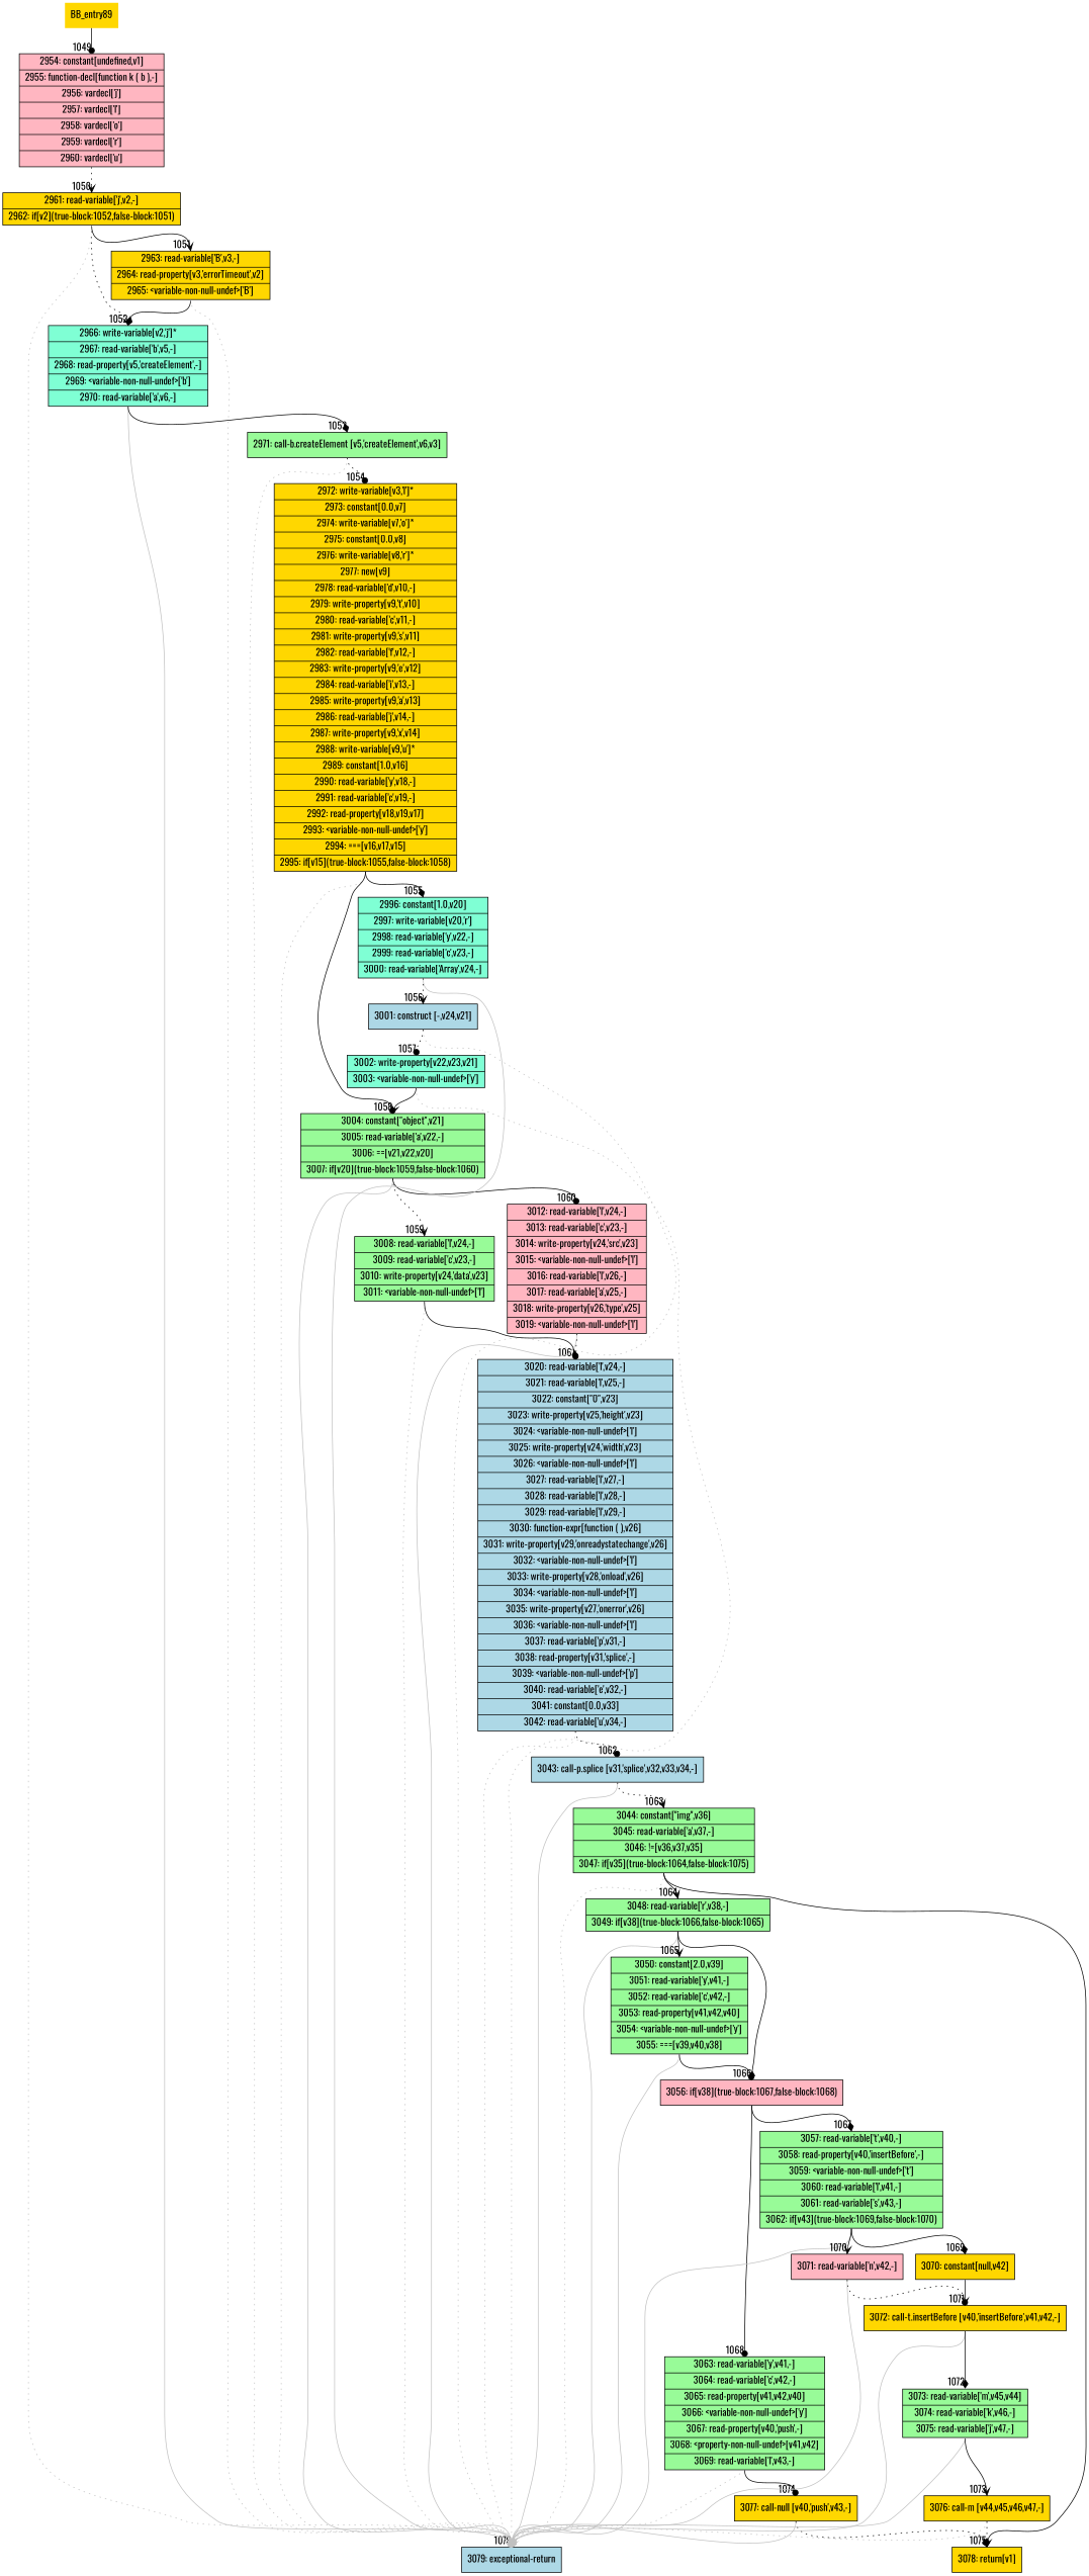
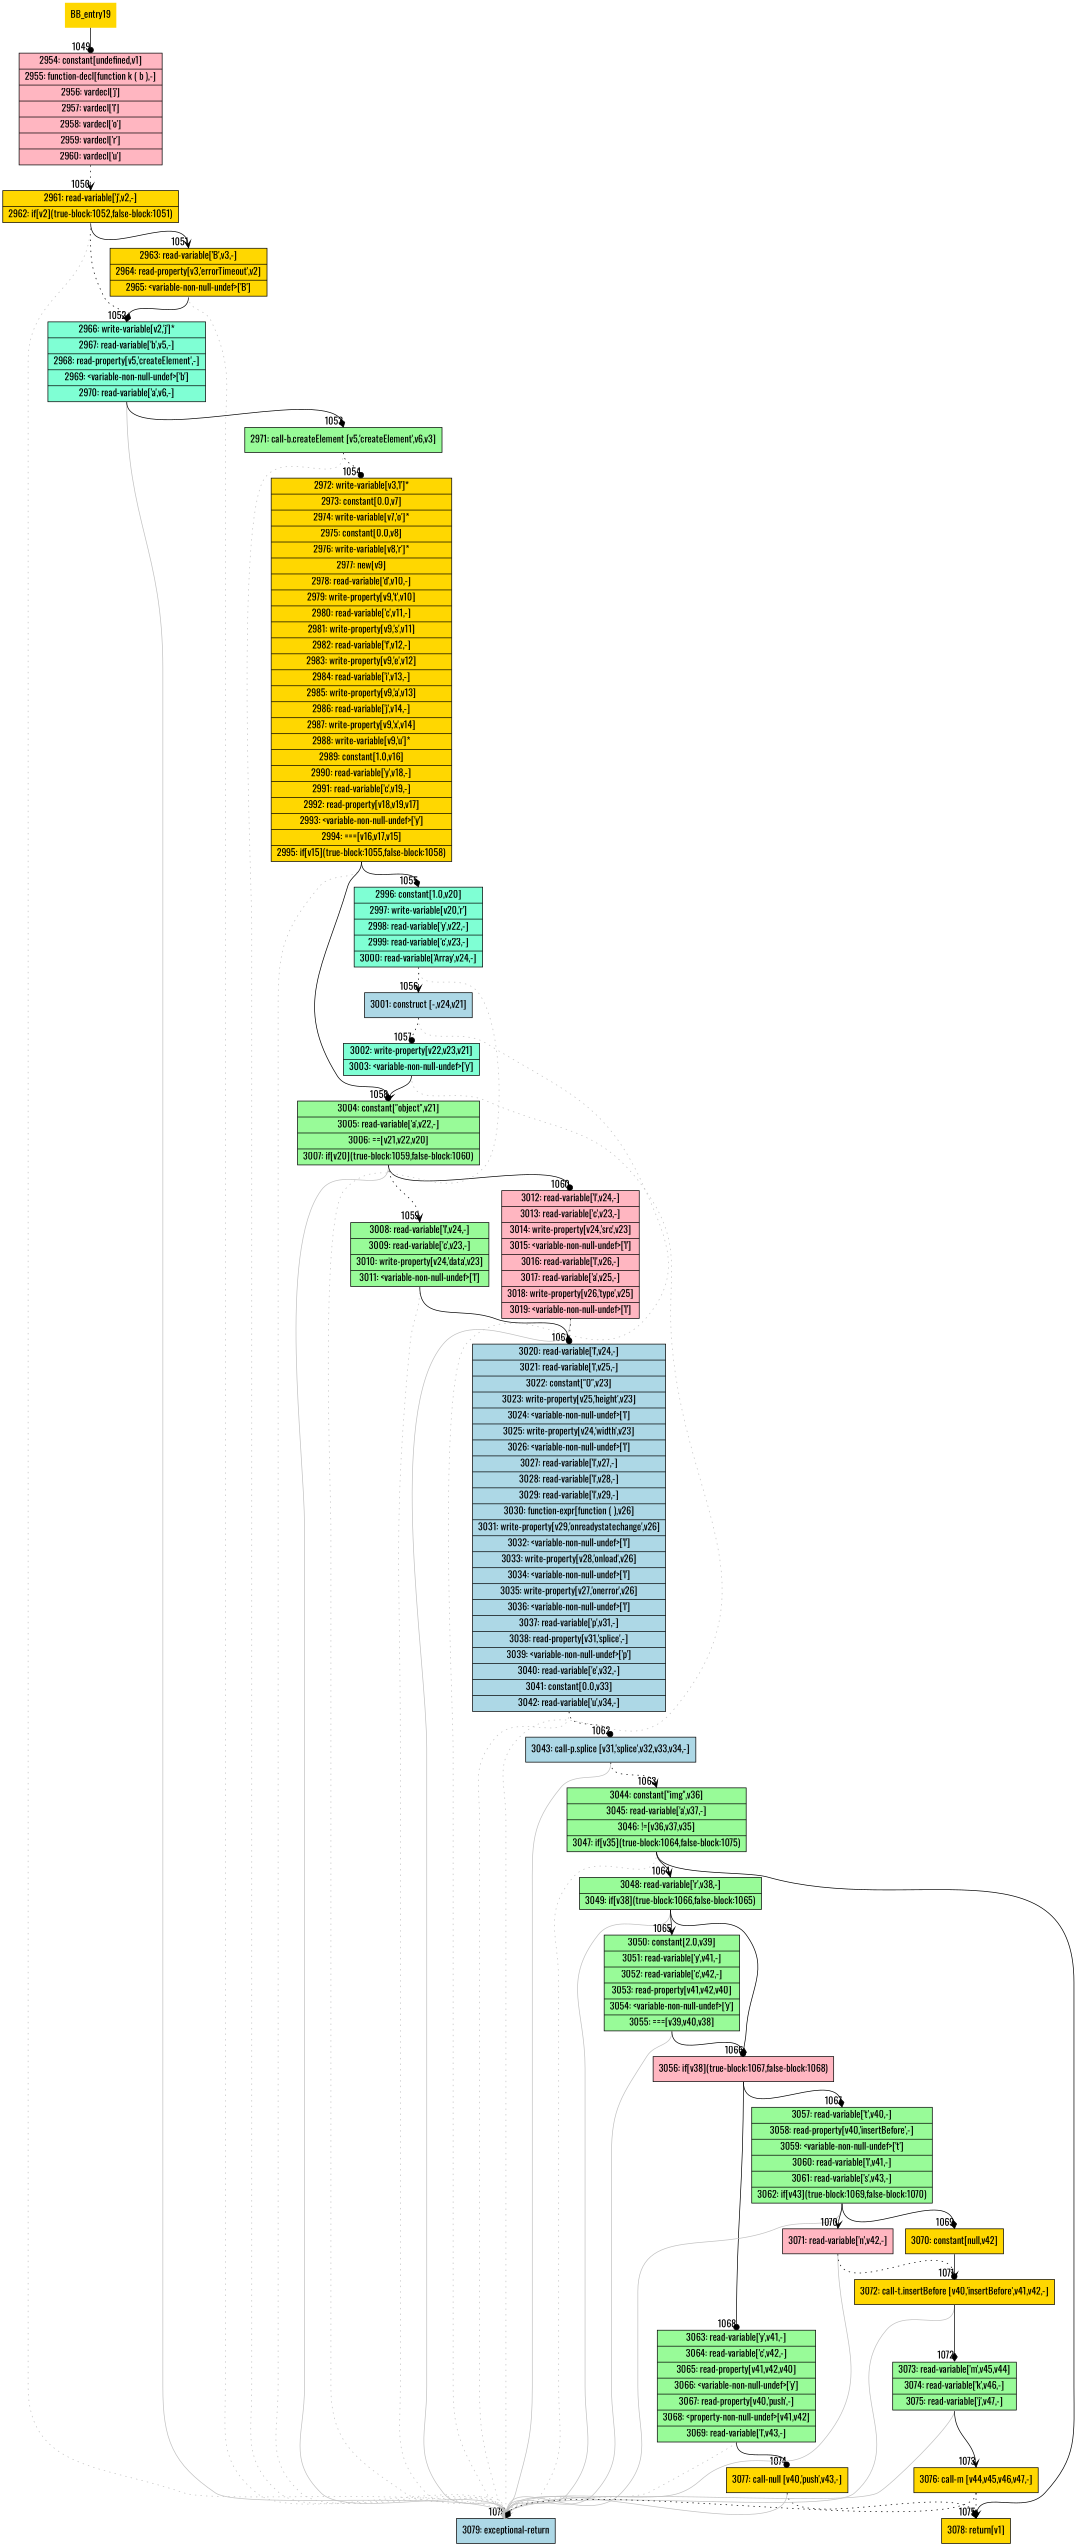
  digraph {
    fontname=Oswald
    rankdir=TD
    node [fillcolor=gold fontname=Oswald shape=record style=filled]
    edge [arrowhead=vee fontname=Oswald headport=n style=solid tailport=s]
-   BB_entry89 [shape=none]
+   BB_entry89 [shape=none label=BB_entry19]
    n2 [fillcolor=lightpink label="{2954: constant[undefined,v1]|2955: function-decl[function k ( b ),-]|2956: vardecl['j']|2957: vardecl['l']|2958: vardecl['o']|2959: vardecl['r']|2960: vardecl['u']}"]
    n3 [label="{2961: read-variable['j',v2,-]|2962: if[v2](true-block:1052,false-block:1051)}"]
    n4 [fillcolor=aquamarine label="{2966: write-variable[v2,'j']*|2967: read-variable['b',v5,-]|2968: read-property[v5,'createElement',-]|2969: \<variable-non-null-undef\>['b']|2970: read-variable['a',v6,-]}"]
    n5 [label="{2963: read-variable['B',v3,-]|2964: read-property[v3,'errorTimeout',v2]|2965: \<variable-non-null-undef\>['B']}"]
    n6 [fillcolor=lightblue label="{3079: exceptional-return}"]
    n7 [fillcolor=palegreen label="{2971: call-b.createElement [v5,'createElement',v6,v3]}"]
    n8 [label="{2972: write-variable[v3,'l']*|2973: constant[0.0,v7]|2974: write-variable[v7,'o']*|2975: constant[0.0,v8]|2976: write-variable[v8,'r']*|2977: new[v9]|2978: read-variable['d',v10,-]|2979: write-property[v9,'t',v10]|2980: read-variable['c',v11,-]|2981: write-property[v9,'s',v11]|2982: read-variable['f',v12,-]|2983: write-property[v9,'e',v12]|2984: read-variable['i',v13,-]|2985: write-property[v9,'a',v13]|2986: read-variable['j',v14,-]|2987: write-property[v9,'x',v14]|2988: write-variable[v9,'u']*|2989: constant[1.0,v16]|2990: read-variable['y',v18,-]|2991: read-variable['c',v19,-]|2992: read-property[v18,v19,v17]|2993: \<variable-non-null-undef\>['y']|2994: ===[v16,v17,v15]|2995: if[v15](true-block:1055,false-block:1058)}"]
    n9 [fillcolor=palegreen label="{3004: constant[\"object\",v21]|3005: read-variable['a',v22,-]|3006: ==[v21,v22,v20]|3007: if[v20](true-block:1059,false-block:1060)}"]
    n10 [fillcolor=aquamarine label="{2996: constant[1.0,v20]|2997: write-variable[v20,'r']|2998: read-variable['y',v22,-]|2999: read-variable['c',v23,-]|3000: read-variable['Array',v24,-]}"]
    n11 [fillcolor=palegreen label="{3008: read-variable['l',v24,-]|3009: read-variable['c',v23,-]|3010: write-property[v24,'data',v23]|3011: \<variable-non-null-undef\>['l']}"]
    n12 [fillcolor=lightpink label="{3012: read-variable['l',v24,-]|3013: read-variable['c',v23,-]|3014: write-property[v24,'src',v23]|3015: \<variable-non-null-undef\>['l']|3016: read-variable['l',v26,-]|3017: read-variable['a',v25,-]|3018: write-property[v26,'type',v25]|3019: \<variable-non-null-undef\>['l']}"]
    n13 [fillcolor=lightblue label="{3001: construct [-,v24,v21]}"]
    n14 [fillcolor=lightblue label="{3020: read-variable['l',v24,-]|3021: read-variable['l',v25,-]|3022: constant[\"0\",v23]|3023: write-property[v25,'height',v23]|3024: \<variable-non-null-undef\>['l']|3025: write-property[v24,'width',v23]|3026: \<variable-non-null-undef\>['l']|3027: read-variable['l',v27,-]|3028: read-variable['l',v28,-]|3029: read-variable['l',v29,-]|3030: function-expr[function ( ),v26]|3031: write-property[v29,'onreadystatechange',v26]|3032: \<variable-non-null-undef\>['l']|3033: write-property[v28,'onload',v26]|3034: \<variable-non-null-undef\>['l']|3035: write-property[v27,'onerror',v26]|3036: \<variable-non-null-undef\>['l']|3037: read-variable['p',v31,-]|3038: read-property[v31,'splice',-]|3039: \<variable-non-null-undef\>['p']|3040: read-variable['e',v32,-]|3041: constant[0.0,v33]|3042: read-variable['u',v34,-]}"]
    n15 [fillcolor=aquamarine label="{3002: write-property[v22,v23,v21]|3003: \<variable-non-null-undef\>['y']}"]
    n16 [fillcolor=lightblue label="{3043: call-p.splice [v31,'splice',v32,v33,v34,-]}"]
    n17 [fillcolor=palegreen label="{3044: constant[\"img\",v36]|3045: read-variable['a',v37,-]|3046: !=[v36,v37,v35]|3047: if[v35](true-block:1064,false-block:1075)}"]
    n18 [label="{3078: return[v1]}"]
    n19 [fillcolor=palegreen label="{3048: read-variable['r',v38,-]|3049: if[v38](true-block:1066,false-block:1065)}"]
    n20 [fillcolor=lightpink label="{3056: if[v38](true-block:1067,false-block:1068)}"]
    n21 [fillcolor=palegreen label="{3050: constant[2.0,v39]|3051: read-variable['y',v41,-]|3052: read-variable['c',v42,-]|3053: read-property[v41,v42,v40]|3054: \<variable-non-null-undef\>['y']|3055: ===[v39,v40,v38]}"]
    n22 [fillcolor=palegreen label="{3057: read-variable['t',v40,-]|3058: read-property[v40,'insertBefore',-]|3059: \<variable-non-null-undef\>['t']|3060: read-variable['l',v41,-]|3061: read-variable['s',v43,-]|3062: if[v43](true-block:1069,false-block:1070)}"]
    n23 [fillcolor=palegreen label="{3063: read-variable['y',v41,-]|3064: read-variable['c',v42,-]|3065: read-property[v41,v42,v40]|3066: \<variable-non-null-undef\>['y']|3067: read-property[v40,'push',-]|3068: \<property-non-null-undef\>[v41,v42]|3069: read-variable['l',v43,-]}"]
    n24 [label="{3070: constant[null,v42]}"]
    n25 [fillcolor=lightpink label="{3071: read-variable['n',v42,-]}"]
    n26 [label="{3077: call-null [v40,'push',v43,-]}"]
    n27 [label="{3072: call-t.insertBefore [v40,'insertBefore',v41,v42,-]}"]
    n28 [fillcolor=palegreen label="{3073: read-variable['m',v45,v44]|3074: read-variable['k',v46,-]|3075: read-variable['j',v47,-]}"]
    n29 [label="{3076: call-m [v44,v45,v46,v47,-]}"]
    BB_entry89 -> n2 [arrowhead=dot headlabel="    1049"]
    n2 -> n3 [headlabel="      1050" style=dotted]
    n3 -> n4 [headlabel="      1052" style=dotted]
    n3 -> n5 [headlabel="      1051"]
    n3 -> n6 [arrowhead=dot color=gray headlabel="      1076" style=dotted]
    n4 -> n6 [color=gray]
    n4 -> n7 [arrowhead=diamond headlabel="      1053"]
    n5 -> n4 [arrowhead=diamond]
    n5 -> n6 [arrowhead=dot color=gray style=dotted]
    n7 -> n6 [color=gray style=dotted]
    n7 -> n8 [arrowhead=dot headlabel="      1054" style=dotted]
    n8 -> n6 [color=gray style=dotted]
    n8 -> n9 [arrowhead=dot headlabel="      1058"]
    n8 -> n10 [arrowhead=diamond headlabel="      1055"]
    n9 -> n6 [arrowhead=dot color=gray]
    n9 -> n11 [headlabel="      1059" style=dotted]
    n9 -> n12 [arrowhead=dot headlabel="      1060"]
-   n10 -> n6 [arrowhead=diamond color=gray]
+   n10 -> n6 [arrowhead=diamond color=gray style=dotted]
    n10 -> n13 [headlabel="      1056" style=dotted]
    n11 -> n6 [arrowhead=dot color=gray style=dotted]
    n11 -> n14 [arrowhead=diamond headlabel="      1061"]
    n12 -> n6 [color=gray]
    n12 -> n14 [arrowhead=dot style=dotted]
    n13 -> n6 [arrowhead=dot color=gray style=dotted]
    n13 -> n15 [arrowhead=dot headlabel="      1057" style=dotted]
    n14 -> n6 [arrowhead=diamond color=gray style=dotted]
    n14 -> n16 [arrowhead=dot headlabel="      1062" style=dotted]
    n15 -> n6 [arrowhead=diamond color=gray style=dotted]
    n15 -> n9
    n16 -> n6 [color=gray]
    n16 -> n17 [headlabel="      1063" style=dotted]
    n17 -> n6 [arrowhead=diamond color=gray style=dotted]
    n17 -> n18 [headlabel="      1075"]
    n17 -> n19 [headlabel="      1064"]
    n19 -> n6 [arrowhead=dot color=gray]
    n19 -> n20 [arrowhead=diamond headlabel="      1066"]
    n19 -> n21 [headlabel="      1065"]
    n20 -> n22 [arrowhead=diamond headlabel="      1067"]
    n20 -> n23 [arrowhead=dot headlabel="      1068"]
    n21 -> n6 [arrowhead=diamond color=gray]
    n21 -> n20 [arrowhead=dot]
    n22 -> n6 [color=gray]
    n22 -> n24 [arrowhead=diamond headlabel="      1069"]
    n22 -> n25 [headlabel="      1070"]
    n23 -> n6 [arrowhead=diamond color=gray style=dotted]
    n23 -> n26 [arrowhead=dot headlabel="      1074"]
    n24 -> n27 [headlabel="      1071"]
    n25 -> n6 [arrowhead=dot color=gray]
    n25 -> n27 [arrowhead=dot style=dotted]
    n26 -> n6 [color=gray]
    n26 -> n18 [arrowhead=diamond style=dotted]
    n27 -> n6 [arrowhead=diamond color=gray]
    n27 -> n28 [arrowhead=diamond headlabel="      1072"]
    n28 -> n6 [color=gray]
    n28 -> n29 [headlabel="      1073"]
-   n29 -> n6 [arrowhead=diamond color=gray style=dotted]
+   n29 -> n6 [arrowhead=diamond color=black style=dotted]
    n29 -> n18 [arrowhead=diamond style=dotted]
  }
